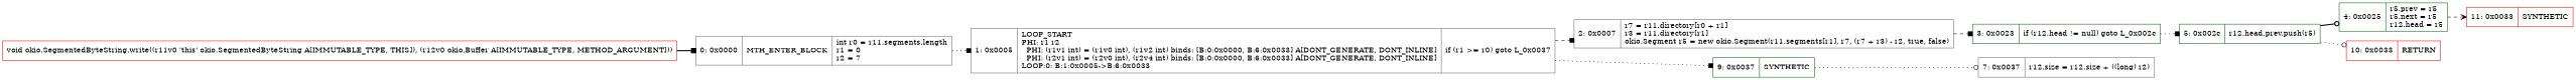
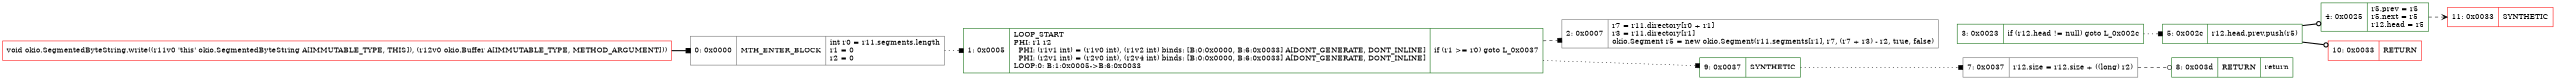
  digraph {
    rankdir=LR
    node [color=darkgreen shape=record]
    edge [arrowhead=box style=dotted]
-   n1 [color=gray40 label="{0\:\ 0x0000|MTH_ENTER_BLOCK\l|int r0 = r11.segments.length\lr1 = 0\lr2 = 7\l}"]
-   n2 [color=gray40 label="{1\:\ 0x0005|LOOP_START\lPHI: r1 r2 \l  PHI: (r1v1 int) = (r1v0 int), (r1v2 int) binds: [B:0:0x0000, B:6:0x0033] A[DONT_GENERATE, DONT_INLINE]\l  PHI: (r2v1 int) = (r2v0 int), (r2v4 int) binds: [B:0:0x0000, B:6:0x0033] A[DONT_GENERATE, DONT_INLINE]\lLOOP:0: B:1:0x0005\-\>B:6:0x0033\l|if (r1 \>= r0) goto L_0x0037\l}"]
+   n1 [color=gray40 label="{0\:\ 0x0000|MTH_ENTER_BLOCK\l|int r0 = r11.segments.length\lr1 = 0\lr2 = 0\l}"]
+   n2 [label="{1\:\ 0x0005|LOOP_START\lPHI: r1 r2 \l  PHI: (r1v1 int) = (r1v0 int), (r1v2 int) binds: [B:0:0x0000, B:6:0x0033] A[DONT_GENERATE, DONT_INLINE]\l  PHI: (r2v1 int) = (r2v0 int), (r2v4 int) binds: [B:0:0x0000, B:6:0x0033] A[DONT_GENERATE, DONT_INLINE]\lLOOP:0: B:1:0x0005\-\>B:6:0x0033\l|if (r1 \>= r0) goto L_0x0037\l}"]
    n3 [color=gray40 label="{2\:\ 0x0007|r7 = r11.directory[r0 + r1]\lr3 = r11.directory[r1]\lokio.Segment r5 = new okio.Segment(r11.segments[r1], r7, (r7 + r3) \- r2, true, false)\l}"]
    n4 [label="{9\:\ 0x0037|SYNTHETIC\l}"]
    n5 [label="{3\:\ 0x0023|if (r12.head != null) goto L_0x002c\l}"]
    n6 [color=gray40 label="{7\:\ 0x0037|r12.size = r12.size + ((long) r2)\l}"]
    n7 [label="{5\:\ 0x002c|r12.head.prev.push(r5)\l}"]
    n8 [label="{4\:\ 0x0025|r5.prev = r5\lr5.next = r5\lr12.head = r5\l}"]
    n9 [color=red label="{11\:\ 0x0033|SYNTHETIC\l}"]
    n10 [color=red label="{10\:\ 0x0033|RETURN\l}"]
+   n11 [label="{8\:\ 0x003d|RETURN\l|return\l}"]
    n12 [color=red label="{void okio.SegmentedByteString.write((r11v0 'this' okio.SegmentedByteString A[IMMUTABLE_TYPE, THIS]), (r12v0 okio.Buffer A[IMMUTABLE_TYPE, METHOD_ARGUMENT])) }"]
    n1 -> n2
    n2 -> n3 [style=dashed]
    n2 -> n4
-   n3 -> n5 [style=dashed]
-   n4 -> n6 [arrowhead=odot]
+   n4 -> n6
    n5 -> n7
+   n6 -> n11 [arrowhead=odot style=dashed]
    n7 -> n8 [arrowhead=odot style=bold]
-   n7 -> n10 [arrowhead=odot]
+   n7 -> n10 [arrowhead=odot style=bold]
    n8 -> n9 [arrowhead=vee style=dashed]
    n12 -> n1 [style=bold]
  }
